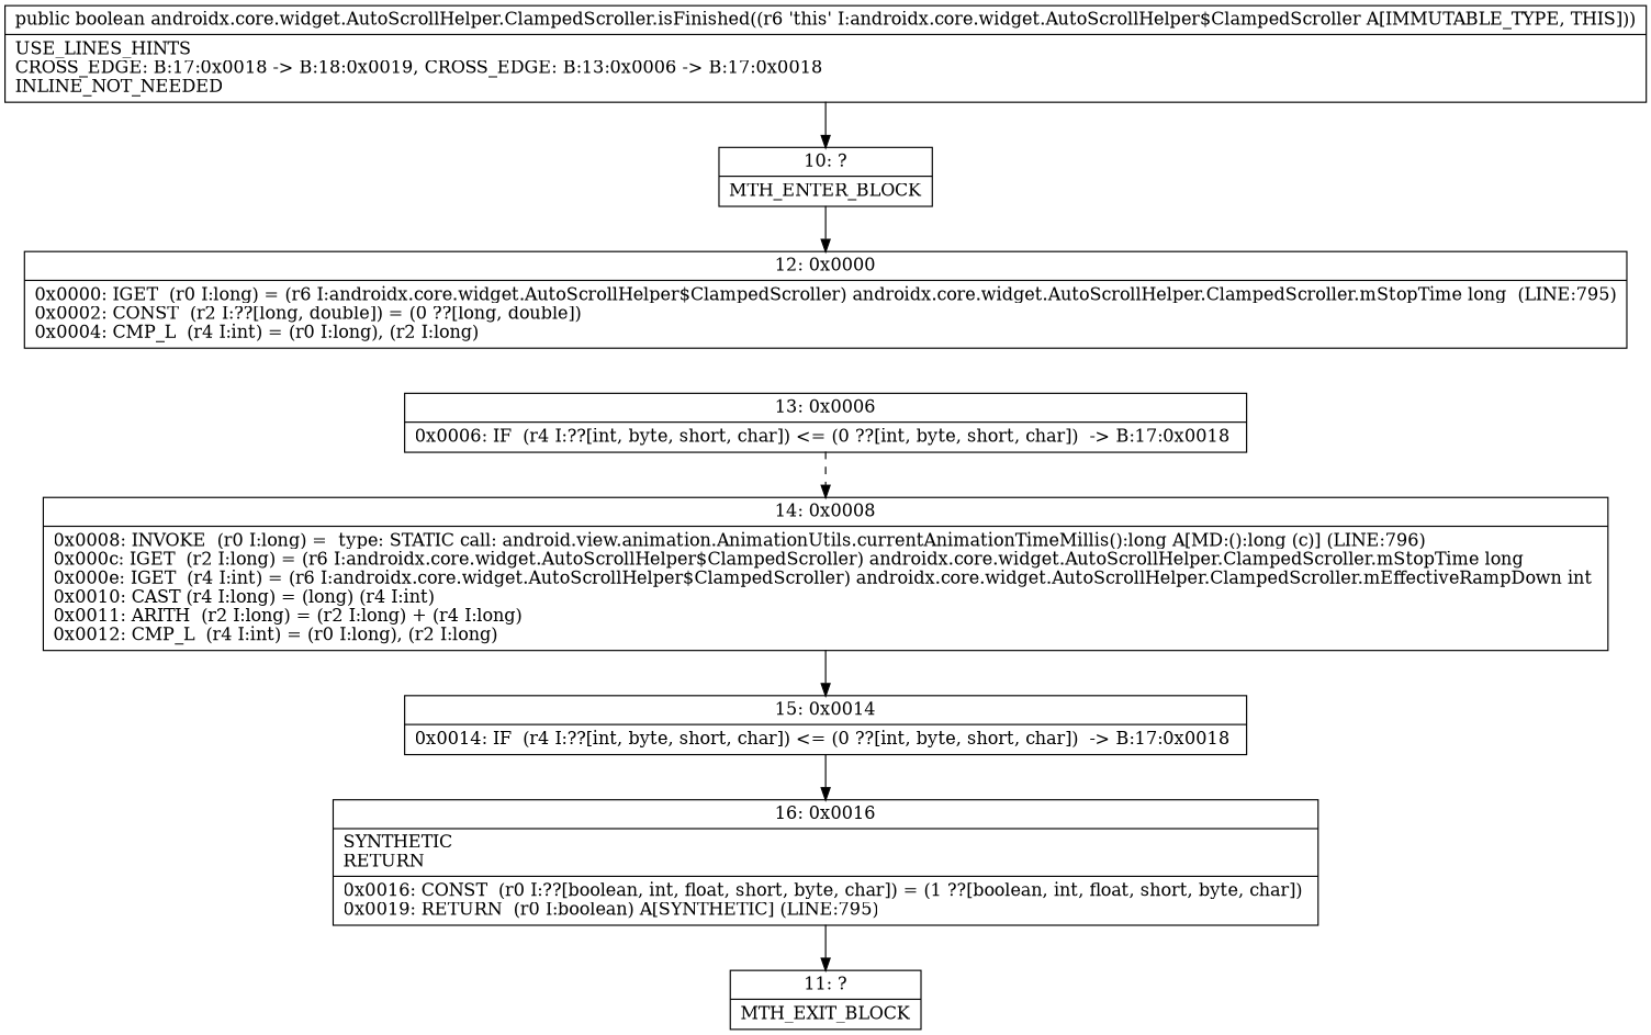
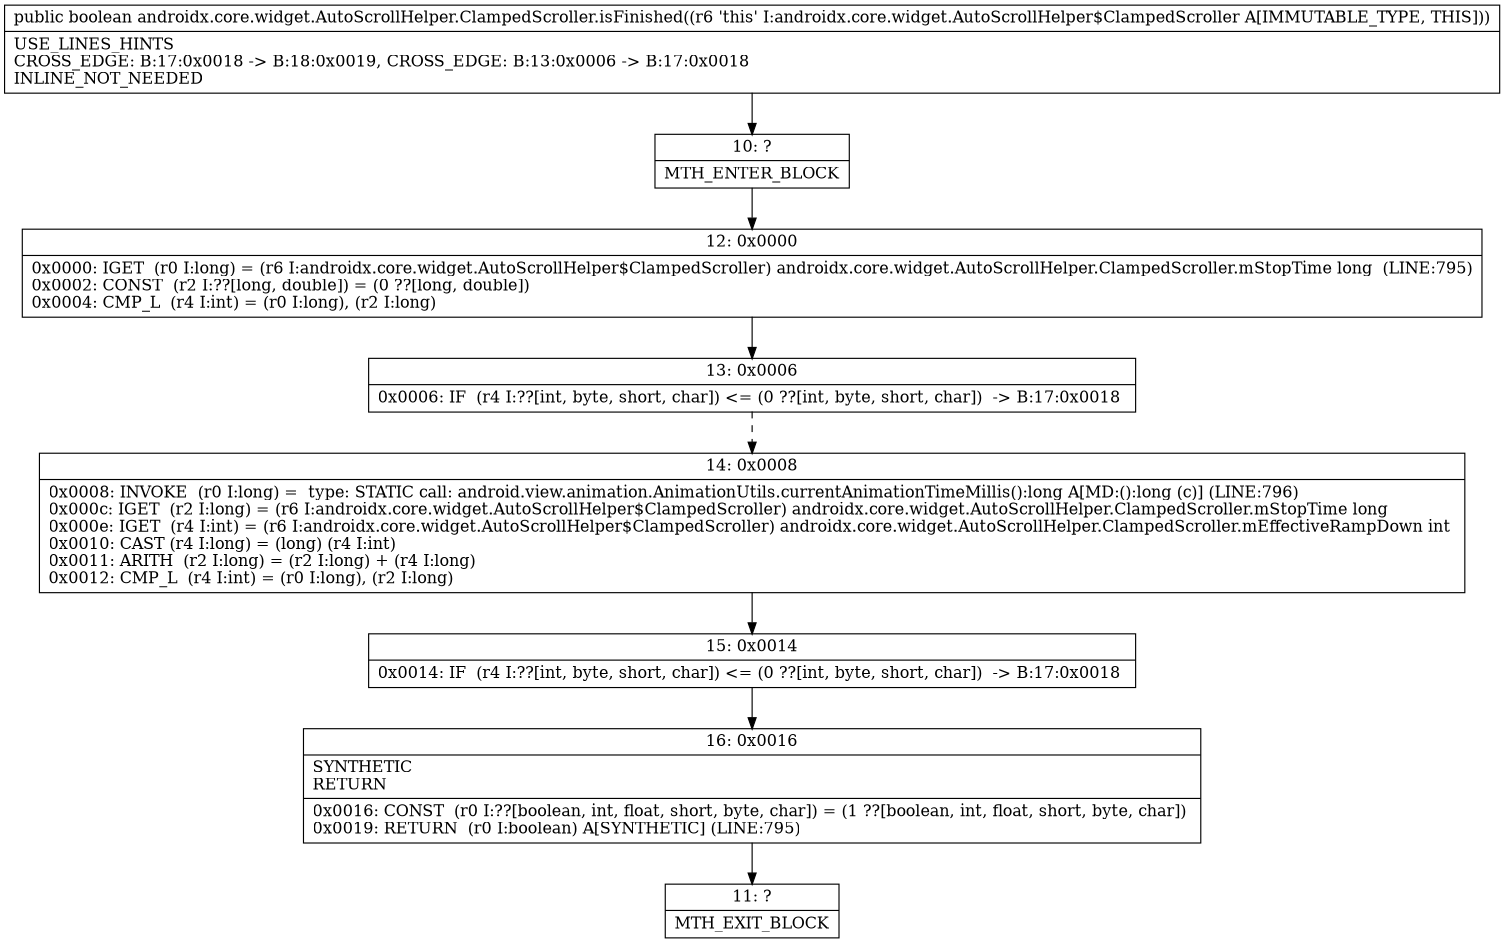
  digraph {
    node [shape=record]
    n1 [label="{10\:\ ?|MTH_ENTER_BLOCK\l}"]
    n2 [label="{12\:\ 0x0000|0x0000: IGET  (r0 I:long) = (r6 I:androidx.core.widget.AutoScrollHelper$ClampedScroller) androidx.core.widget.AutoScrollHelper.ClampedScroller.mStopTime long  (LINE:795)\l0x0002: CONST  (r2 I:??[long, double]) = (0 ??[long, double]) \l0x0004: CMP_L  (r4 I:int) = (r0 I:long), (r2 I:long) \l}"]
    n3 [label="{13\:\ 0x0006|0x0006: IF  (r4 I:??[int, byte, short, char]) \<= (0 ??[int, byte, short, char])  \-\> B:17:0x0018 \l}"]
    n4 [label="{14\:\ 0x0008|0x0008: INVOKE  (r0 I:long) =  type: STATIC call: android.view.animation.AnimationUtils.currentAnimationTimeMillis():long A[MD:():long (c)] (LINE:796)\l0x000c: IGET  (r2 I:long) = (r6 I:androidx.core.widget.AutoScrollHelper$ClampedScroller) androidx.core.widget.AutoScrollHelper.ClampedScroller.mStopTime long \l0x000e: IGET  (r4 I:int) = (r6 I:androidx.core.widget.AutoScrollHelper$ClampedScroller) androidx.core.widget.AutoScrollHelper.ClampedScroller.mEffectiveRampDown int \l0x0010: CAST (r4 I:long) = (long) (r4 I:int) \l0x0011: ARITH  (r2 I:long) = (r2 I:long) + (r4 I:long) \l0x0012: CMP_L  (r4 I:int) = (r0 I:long), (r2 I:long) \l}"]
    n5 [label="{15\:\ 0x0014|0x0014: IF  (r4 I:??[int, byte, short, char]) \<= (0 ??[int, byte, short, char])  \-\> B:17:0x0018 \l}"]
    n6 [label="{16\:\ 0x0016|SYNTHETIC\lRETURN\l|0x0016: CONST  (r0 I:??[boolean, int, float, short, byte, char]) = (1 ??[boolean, int, float, short, byte, char]) \l0x0019: RETURN  (r0 I:boolean) A[SYNTHETIC] (LINE:795)\l}"]
    n7 [label="{11\:\ ?|MTH_EXIT_BLOCK\l}"]
    n8 [label="{public boolean androidx.core.widget.AutoScrollHelper.ClampedScroller.isFinished((r6 'this' I:androidx.core.widget.AutoScrollHelper$ClampedScroller A[IMMUTABLE_TYPE, THIS]))  | USE_LINES_HINTS\lCROSS_EDGE: B:17:0x0018 \-\> B:18:0x0019, CROSS_EDGE: B:13:0x0006 \-\> B:17:0x0018\lINLINE_NOT_NEEDED\l}"]
    n1 -> n2
+   n2 -> n3
    n3 -> n4 [style=dashed]
    n4 -> n5
    n5 -> n6 [style=solid]
    n6 -> n7
    n8 -> n1
  }
